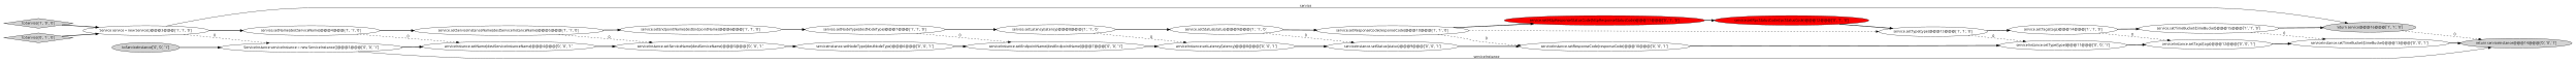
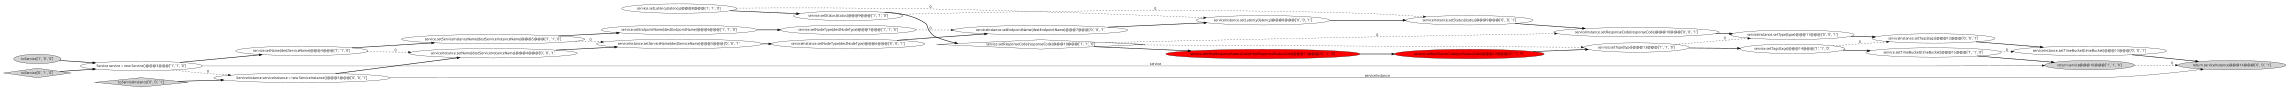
  digraph {
    fontname=Ubuntu
    rankdir=LR
    node [fillcolor=white fontname=Ubuntu shape=ellipse style=filled]
    edge [fontname=Ubuntu style=bold]
    n1 [label="service.setServiceInstanceName(destServiceInstanceName)@@@5@@@['1', '1', '0']"]
    n2 [label="serviceInstance.setServiceName(destServiceName)@@@5@@@['0', '0', '1']"]
    n3 [label="service.setEndpointName(destEndpointName)@@@6@@@['1', '1', '0']"]
    n4 [label="serviceInstance.setNodeType(destNodeType)@@@6@@@['0', '0', '1']"]
    n5 [label="service.setNodeType(destNodeType)@@@7@@@['1', '1', '0']"]
    n6 [fillcolor=lightgray label="return service@@@16@@@['1', '1', '0']"]
    n7 [fillcolor=lightgray label="return serviceInstance@@@14@@@['0', '0', '1']"]
    n8 [label="serviceInstance.setTimeBucket(timeBucket)@@@13@@@['0', '0', '1']"]
    n9 [label="service.setType(type)@@@13@@@['1', '1', '0']"]
    n10 [label="service.setTags(tags)@@@14@@@['1', '1', '0']"]
    n11 [label="serviceInstance.setType(type)@@@11@@@['0', '0', '1']"]
    n12 [label="service.setTimeBucket(timeBucket)@@@15@@@['1', '1', '0']"]
    n13 [label="serviceInstance.setTags(tags)@@@12@@@['0', '0', '1']"]
    n14 [label="serviceInstance.setEndpointName(destEndpointName)@@@7@@@['0', '0', '1']"]
    n15 [label="serviceInstance.setStatus(status)@@@9@@@['0', '0', '1']"]
    n16 [label="serviceInstance.setResponseCode(responseCode)@@@10@@@['0', '0', '1']"]
    n17 [fillcolor=red label="service.setHttpResponseStatusCode(httpResponseStatusCode)@@@11@@@['0', '1', '0']"]
    n18 [fillcolor=red label="service.setRpcStatusCode(rpcStatusCode)@@@12@@@['0', '1', '0']"]
    n19 [label="serviceInstance.setName(destServiceInstanceName)@@@4@@@['0', '0', '1']"]
    n20 [label="service.setLatency(latency)@@@8@@@['1', '1', '0']"]
    n21 [label="service.setStatus(status)@@@9@@@['1', '1', '0']"]
    n22 [label="serviceInstance.setLatency(latency)@@@8@@@['0', '0', '1']"]
-   n23 [fillcolor=lightgray label="toServiceInstance['0', '0', '1']"]
+   n23 [fillcolor=lightgray label="toServiceInstance['0', '0', '1']" shape=diamond]
    n24 [label="ServiceInstance serviceInstance = new ServiceInstance()@@@3@@@['0', '0', '1']"]
-   n25 [fillcolor=lightgray label="toService['1', '0', '0']" shape=diamond]
+   n25 [fillcolor=lightgray label="toService['1', '0', '0']"]
    n26 [label="Service service = new Service()@@@3@@@['1', '1', '0']"]
    n27 [label="service.setName(destServiceName)@@@4@@@['1', '1', '0']"]
-   n28 [label="service.setResponseCode(responseCode)@@@10@@@['1', '1', '0']"]
+   n28 [label="service.setResponseCode(responseCode)@@@10@@@['1', '1', '0']" shape=diamond]
    n29 [fillcolor=lightgray label="toService['0', '1', '0']" shape=diamond]
    n1 -> n2 [label=0 style=dashed]
    n1 -> n3
    n2 -> n4
    n3 -> n5
    n4 -> n14
    n5 -> n14 [label=0 style=dashed]
-   n5 -> n20
    n6 -> n7 [label=0 style=dashed]
    n8 -> n7
    n9 -> n10
    n9 -> n11 [label=0 style=dashed]
    n10 -> n12
    n10 -> n13 [label=0 style=dashed]
    n11 -> n13
    n12 -> n6
    n12 -> n8 [label=0 style=dashed]
    n13 -> n8
    n14 -> n22
    n15 -> n16
    n16 -> n11
    n17 -> n18
    n18 -> n9
    n19 -> n2
    n20 -> n21
    n20 -> n22 [label=0 style=dashed]
    n21 -> n15 [label=0 style=dashed]
    n21 -> n28
    n22 -> n15
    n23 -> n24
    n24 -> n7 [label=serviceInstance style=solid]
    n24 -> n19
    n25 -> n26
    n26 -> n6 [label=service style=solid]
    n26 -> n24 [label=0 style=dashed]
    n26 -> n27
    n27 -> n1
    n27 -> n19 [label=0 style=dashed]
    n28 -> n9 [style=dashed]
    n28 -> n16 [label=0 style=dashed]
    n28 -> n17
    n29 -> n26
  }
